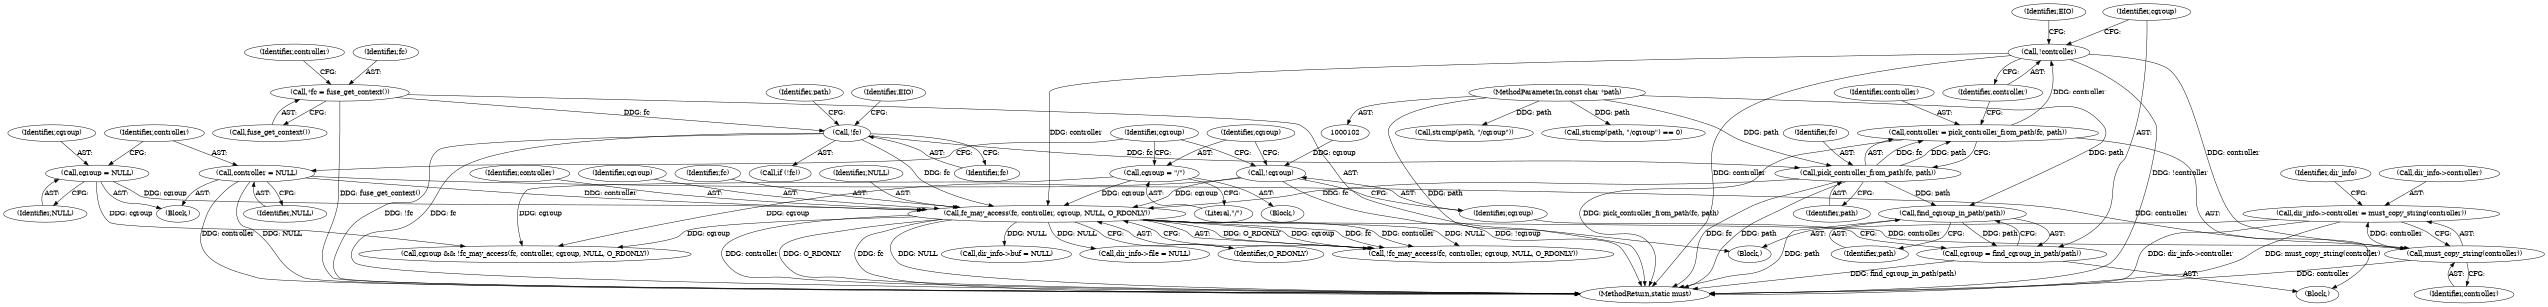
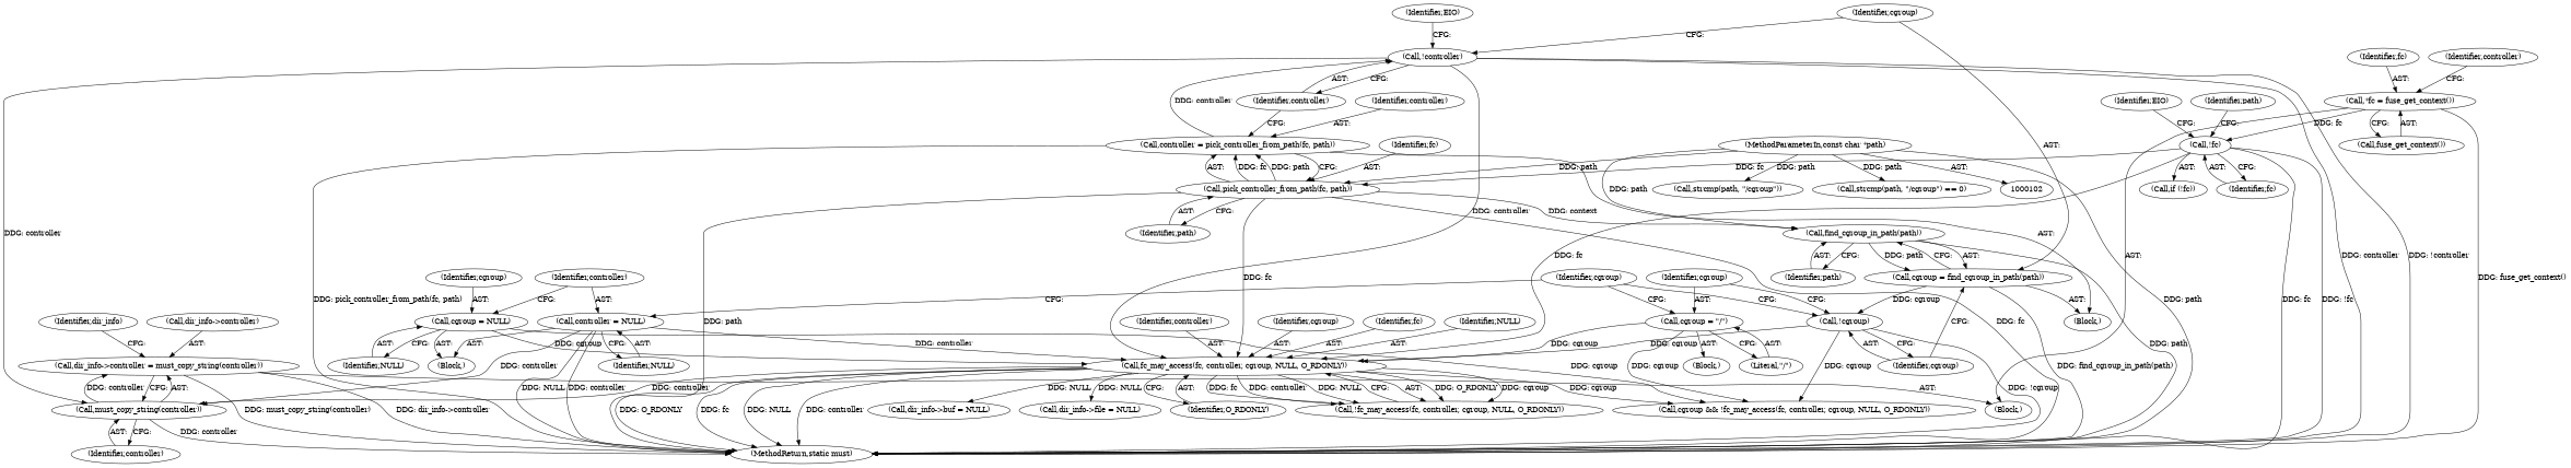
  digraph {
    n1 [label="(Call,dir_info->controller = must_copy_string(controller))"]
    n2 [label="(Call,must_copy_string(controller))"]
    n3 [label="(MethodReturn,static must)"]
    n4 [label="(Block,)"]
    n5 [label="(Identifier,controller)"]
    n6 [label="(Call,!controller)"]
    n7 [label="(Call,fc_may_access(fc, controller, cgroup, NULL, O_RDONLY))"]
    n8 [label="(Identifier,controller)"]
    n9 [label="(Identifier,O_RDONLY)"]
    n10 [label="(Call,!fc_may_access(fc, controller, cgroup, NULL, O_RDONLY))"]
    n11 [label="(Call,cgroup && !fc_may_access(fc, controller, cgroup, NULL, O_RDONLY))"]
    n12 [label="(Call,dir_info->buf = NULL)"]
    n13 [label="(Call,dir_info->file = NULL)"]
    n14 [label="(Call,controller = pick_controller_from_path(fc, path))"]
    n15 [label="(Call,pick_controller_from_path(fc, path))"]
    n16 [label="(Block,)"]
    n17 [label="(Call,find_cgroup_in_path(path))"]
    n18 [label="(Identifier,path)"]
    n19 [label="(Call,cgroup = find_cgroup_in_path(path))"]
    n20 [label="(Identifier,path)"]
    n21 [label="(Call,!fc)"]
    n22 [label="(Call,if (!fc))"]
    n23 [label="(Identifier,fc)"]
    n24 [label="(Call,*fc = fuse_get_context())"]
    n25 [label="(Call,fuse_get_context())"]
    n26 [label="(MethodParameterIn,const char *path)"]
    n27 [label="(Call,strcmp(path, \"/cgroup\"))"]
    n28 [label="(Call,strcmp(path, \"/cgroup\") == 0)"]
    1000102
    n30 [label="(Call,controller = NULL)"]
    n31 [label="(Block,)"]
    n32 [label="(Identifier,NULL)"]
    n33 [label="(Call,cgroup = NULL)"]
    n34 [label="(Identifier,NULL)"]
    n35 [label="(Call,cgroup = \"/\")"]
    n36 [label="(Block,)"]
    n37 [label="(Literal,\"/\")"]
    n38 [label="(Call,!cgroup)"]
    n39 [label="(Identifier,cgroup)"]
    n40 [label="(Identifier,controller)"]
    n41 [label="(Identifier,cgroup)"]
    n42 [label="(Identifier,controller)"]
    n43 [label="(Call,dir_info->controller)"]
    n44 [label="(Identifier,path)"]
    n45 [label="(Identifier,cgroup)"]
    n46 [label="(Identifier,fc)"]
    n47 [label="(Identifier,fc)"]
    n48 [label="(Identifier,controller)"]
    n49 [label="(Identifier,cgroup)"]
    n50 [label="(Identifier,fc)"]
    n51 [label="(Identifier,cgroup)"]
    n52 [label="(Identifier,EIO)"]
    n53 [label="(Identifier,cgroup)"]
    n54 [label="(Identifier,EIO)"]
    n55 [label="(Identifier,dir_info)"]
    n56 [label="(Identifier,NULL)"]
    n57 [label="(Identifier,controller)"]
    n1 -> n2 [label="CFG: "]
    n1 -> n3 [label="DDG: dir_info->controller"]
    n1 -> n3 [label="DDG: must_copy_string(controller)"]
    n1 -> n4 [label="AST: "]
    n2 -> n1 [label="AST: "]
    n2 -> n1 [label="DDG: controller"]
    n2 -> n3 [label="DDG: controller"]
    n2 -> n5 [label="CFG: "]
    n5 -> n2 [label="AST: "]
    n6 -> n2 [label="DDG: controller"]
    n6 -> n3 [label="DDG: controller"]
    n6 -> n3 [label="DDG: !controller"]
    n6 -> n7 [label="DDG: controller"]
    n6 -> n8 [label="CFG: "]
    n7 -> n2 [label="DDG: controller"]
    n7 -> n3 [label="DDG: O_RDONLY"]
    n7 -> n3 [label="DDG: fc"]
    n7 -> n3 [label="DDG: NULL"]
    n7 -> n3 [label="DDG: controller"]
    n7 -> n9 [label="CFG: "]
    n7 -> n10 [label="AST: "]
    n7 -> n10 [label="DDG: O_RDONLY"]
    n7 -> n10 [label="DDG: cgroup"]
    n7 -> n10 [label="DDG: fc"]
    n7 -> n10 [label="DDG: controller"]
    n7 -> n10 [label="DDG: NULL"]
    n7 -> n11 [label="DDG: cgroup"]
    n7 -> n12 [label="DDG: NULL"]
    n7 -> n13 [label="DDG: NULL"]
    n8 -> n6 [label="AST: "]
    n8 -> n14 [label="CFG: "]
    n9 -> n7 [label="AST: "]
    n10 -> n7 [label="CFG: "]
    n14 -> n3 [label="DDG: pick_controller_from_path(fc, path)"]
    n14 -> n6 [label="DDG: controller"]
    n14 -> n15 [label="CFG: "]
    n14 -> n16 [label="AST: "]
    n15 -> n3 [label="DDG: path"]
    n15 -> n3 [label="DDG: fc"]
    n15 -> n7 [label="DDG: fc"]
    n15 -> n14 [label="AST: "]
    n15 -> n14 [label="DDG: fc"]
    n15 -> n14 [label="DDG: path"]
-   n15 -> n17 [label="DDG: path"]
+   n15 -> n17 [label="DDG: context"]
    n15 -> n18 [label="CFG: "]
    n17 -> n3 [label="DDG: path"]
    n17 -> n19 [label="AST: "]
    n17 -> n19 [label="DDG: path"]
    n17 -> n20 [label="CFG: "]
    n18 -> n15 [label="AST: "]
    n19 -> n3 [label="DDG: find_cgroup_in_path(path)"]
    n19 -> n16 [label="AST: "]
    n19 -> n17 [label="CFG: "]
-   1000102 -> n38 [label="DDG: cgroup"]
+   n19 -> n38 [label="DDG: cgroup"]
    n20 -> n17 [label="AST: "]
    n21 -> n3 [label="DDG: !fc"]
    n21 -> n3 [label="DDG: fc"]
    n21 -> n7 [label="DDG: fc"]
    n21 -> n15 [label="DDG: fc"]
    n21 -> n22 [label="AST: "]
    n21 -> n23 [label="CFG: "]
    n23 -> n21 [label="AST: "]
    n24 -> n3 [label="DDG: fuse_get_context()"]
    n24 -> n4 [label="AST: "]
    n24 -> n21 [label="DDG: fc"]
    n24 -> n25 [label="CFG: "]
    n25 -> n24 [label="AST: "]
    n26 -> n3 [label="DDG: path"]
    n26 -> n15 [label="DDG: path"]
    n26 -> n17 [label="DDG: path"]
    n26 -> n27 [label="DDG: path"]
    n26 -> n28 [label="DDG: path"]
    n26 -> 1000102 [label="AST: "]
    n30 -> n2 [label="DDG: controller"]
    n30 -> n3 [label="DDG: controller"]
    n30 -> n3 [label="DDG: NULL"]
    n30 -> n7 [label="DDG: controller"]
    n30 -> n31 [label="AST: "]
    n30 -> n32 [label="CFG: "]
    n32 -> n30 [label="AST: "]
    n33 -> n7 [label="DDG: cgroup"]
    n33 -> n11 [label="DDG: cgroup"]
    n33 -> n31 [label="AST: "]
    n33 -> n34 [label="CFG: "]
    n34 -> n33 [label="AST: "]
    n35 -> n7 [label="DDG: cgroup"]
    n35 -> n11 [label="DDG: cgroup"]
    n35 -> n36 [label="AST: "]
    n35 -> n37 [label="CFG: "]
    n37 -> n35 [label="AST: "]
    n38 -> n3 [label="DDG: !cgroup"]
    n38 -> n7 [label="DDG: cgroup"]
    n38 -> n11 [label="DDG: cgroup"]
    n38 -> n39 [label="CFG: "]
    n39 -> n19 [label="CFG: "]
    n39 -> n38 [label="AST: "]
    n40 -> n30 [label="AST: "]
    n40 -> n33 [label="CFG: "]
    n41 -> n30 [label="CFG: "]
    n41 -> n35 [label="CFG: "]
    n41 -> n38 [label="CFG: "]
    n42 -> n24 [label="CFG: "]
    n43 -> n1 [label="AST: "]
    n44 -> n21 [label="CFG: "]
    n45 -> n7 [label="AST: "]
    n46 -> n7 [label="AST: "]
    n47 -> n15 [label="AST: "]
    n48 -> n14 [label="AST: "]
    n49 -> n35 [label="AST: "]
    n49 -> n38 [label="CFG: "]
    n50 -> n24 [label="AST: "]
    n51 -> n33 [label="AST: "]
    n52 -> n21 [label="CFG: "]
    n53 -> n6 [label="CFG: "]
    n53 -> n19 [label="AST: "]
    n54 -> n6 [label="CFG: "]
    n55 -> n1 [label="CFG: "]
    n56 -> n7 [label="AST: "]
    n57 -> n7 [label="AST: "]
  }
